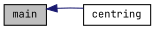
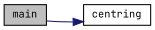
  digraph {
    rankdir=LR
    fontname="JetBrains Mono"
    node [color=black fontname="JetBrains Mono" fontsize=10 shape=record style=filled]
    n1 [fillcolor=grey75 fontcolor=black height=0.2 label=main width=0.4]
    n2 [fillcolor=white height=0.2 label=centring width=0.4]
-   n2 -> n1 [color=midnightblue fontname="JetBrains Mono" fontsize=10 labelfontname=Helvetica labelfontsize=10 style=solid]
+   n1 -> n2 [color=midnightblue fontname="JetBrains Mono" fontsize=10 labelfontname=Helvetica labelfontsize=10 style=solid]
  }
